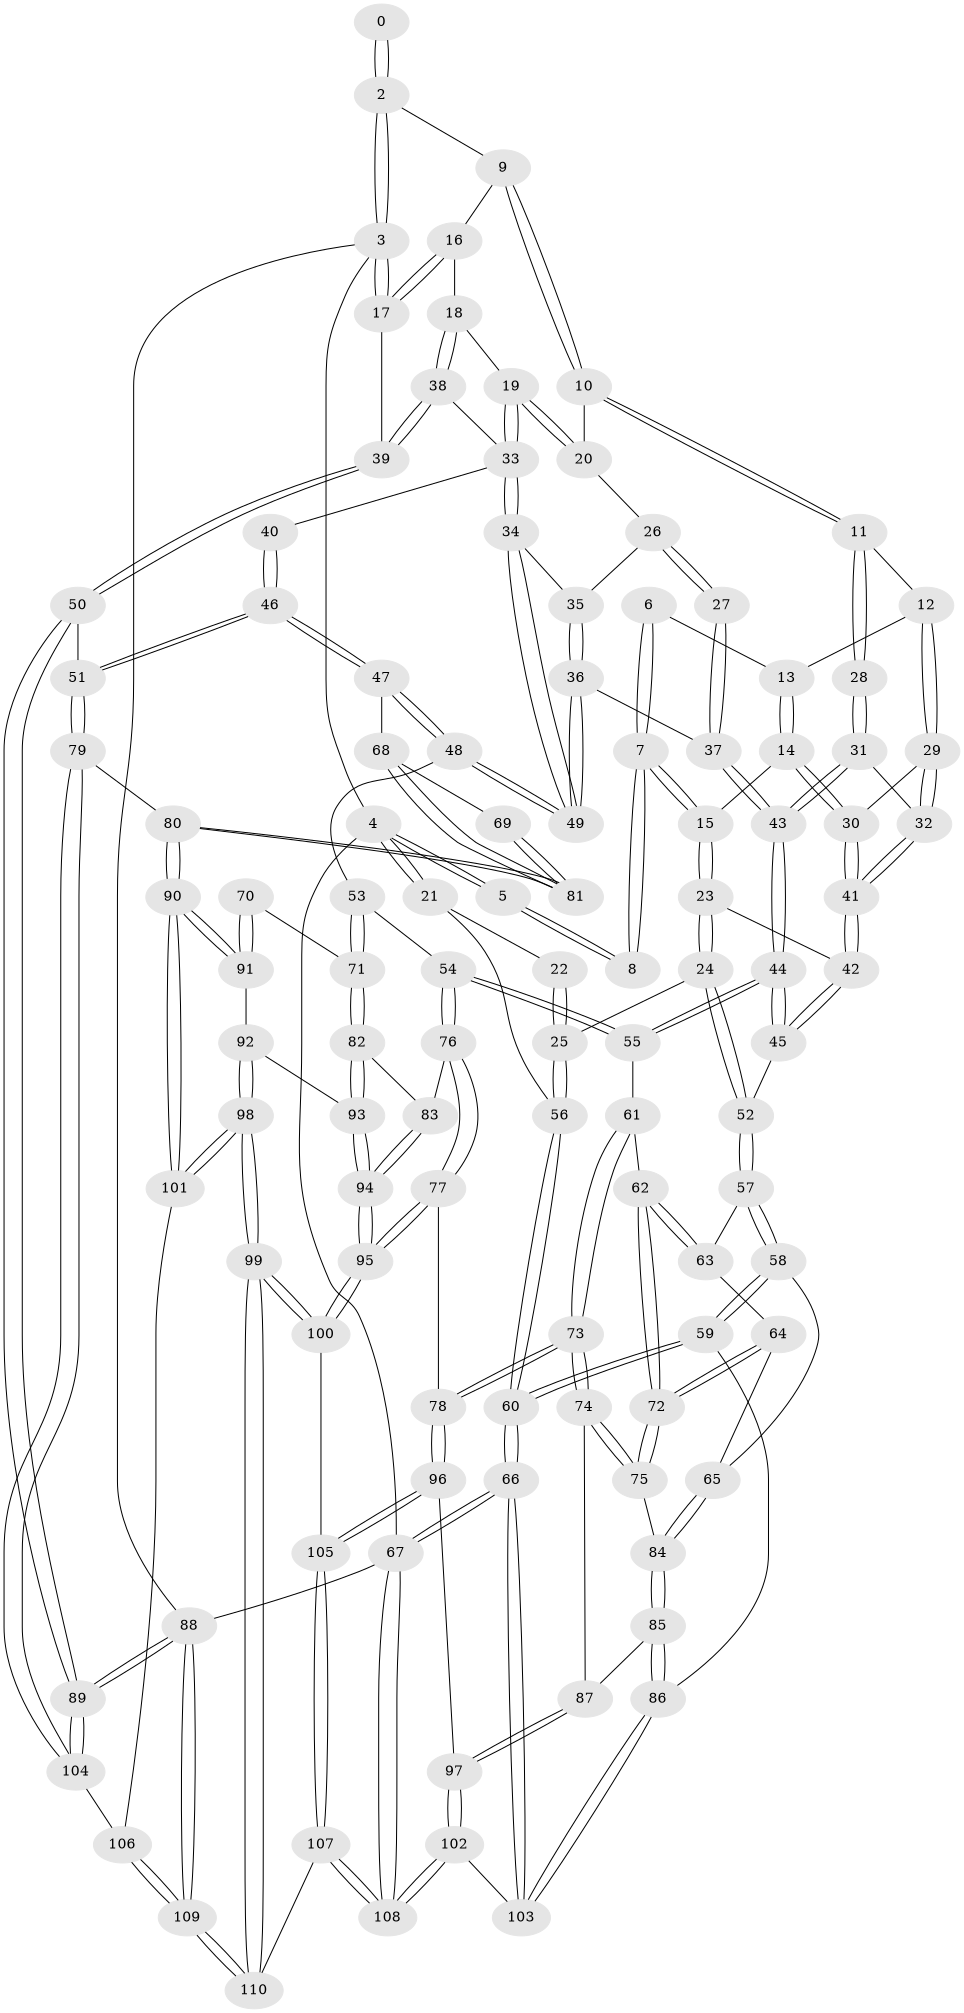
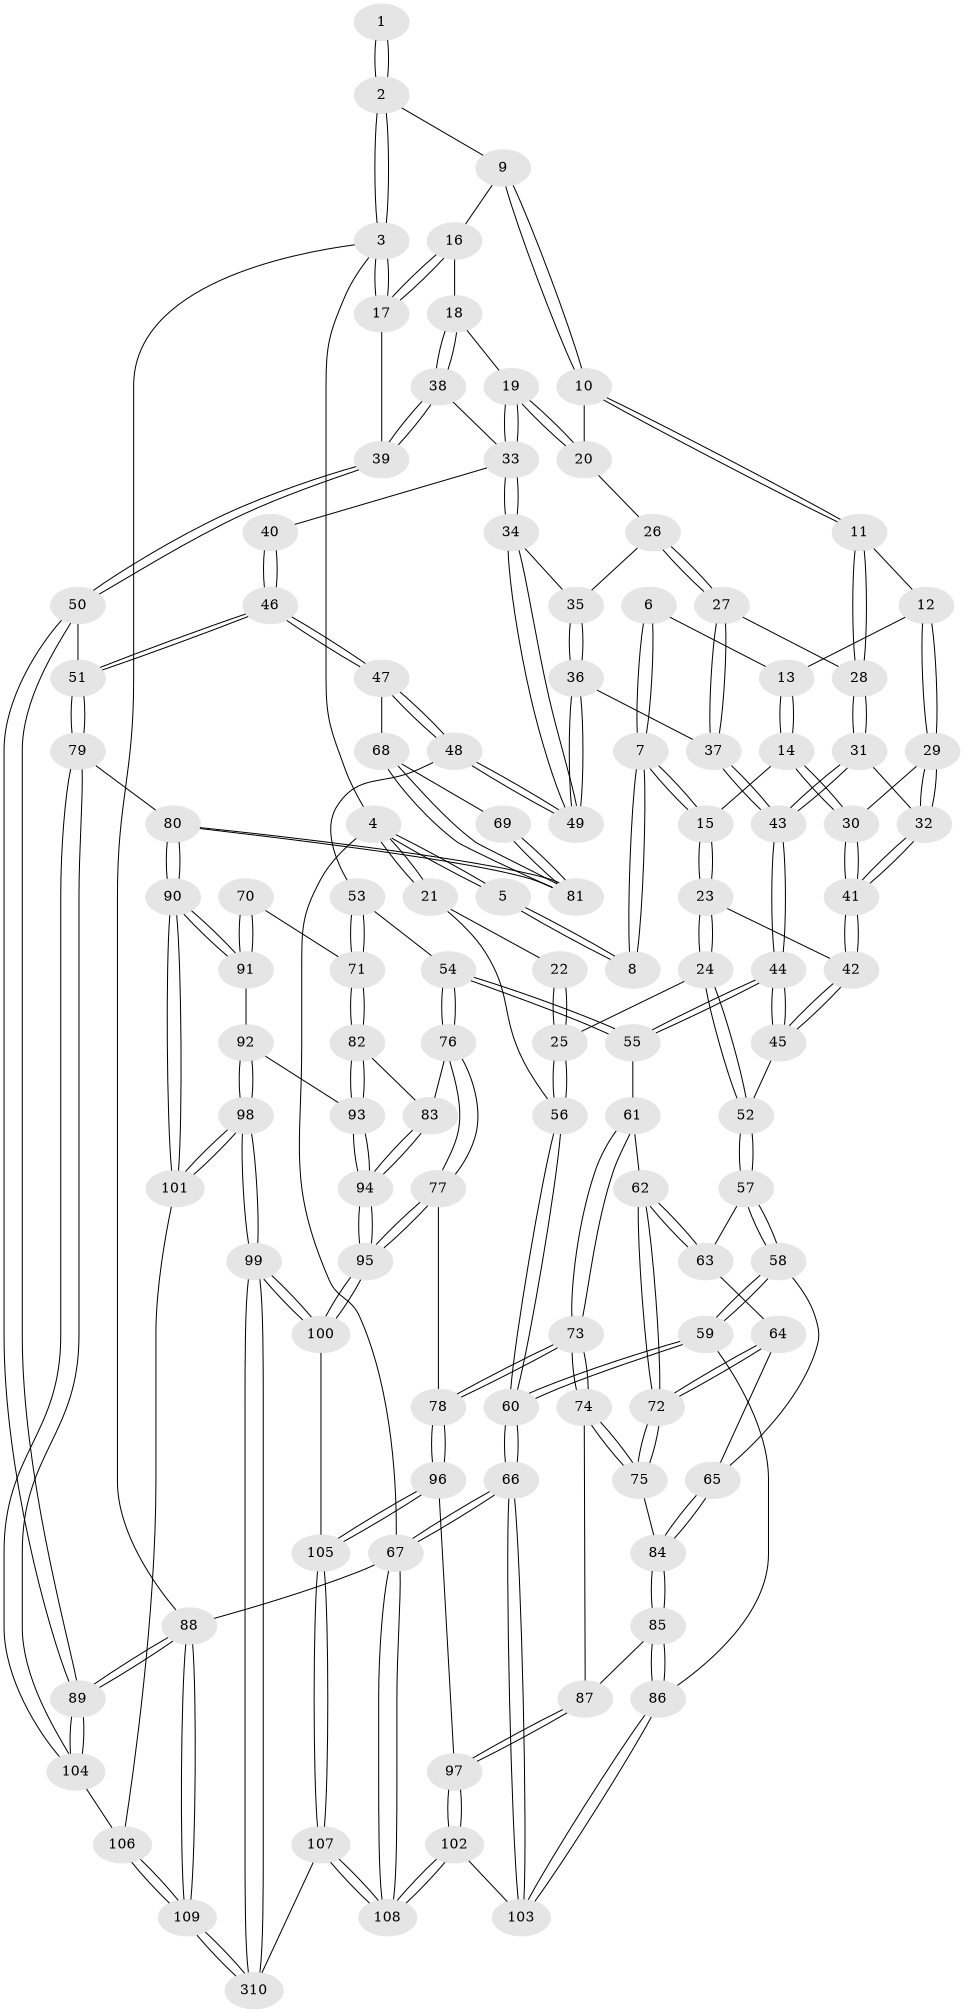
  graph {
    node [color=gray90 style=filled]
-   1 [label=0]
+   1
    2
    3
    9
    6
    7
    13
    4
    17
    88
    10
    16
    5
    21
    67
    39
    89
    109
    8
    22
    56
    108
    15
    14
    23
    11
    20
    18
    12
    28
    26
    29
    31
    30
    32
    41
    24
    42
    19
    38
    50
    33
    34
    40
    27
    35
    25
    60
    52
    45
    57
    37
    36
    43
    44
    49
    46
    51
    47
    55
    61
    48
    68
    79
    53
    69
    81
    54
    71
    104
    80
    58
    63
    76
    82
    77
    83
    62
    73
    66
    59
    65
    64
    86
    84
    103
    72
    74
    78
    75
    85
    70
    91
    92
    93
    87
    96
    97
    95
    94
    100
    105
    90
    106
    101
    102
-   110
+   110 [label=310]
    98
    99
    107
    1 -- 2
    1 -- 2
    2 -- 3
    2 -- 3
    2 -- 9
    3 -- 4
    3 -- 17
    3 -- 17
    3 -- 88
    9 -- 10
    9 -- 10
    9 -- 16
    6 -- 7
    6 -- 7
    6 -- 13
    7 -- 8
    7 -- 8
    7 -- 15
    7 -- 15
    13 -- 14
    13 -- 14
    4 -- 5
    4 -- 5
    4 -- 21
    4 -- 21
    4 -- 67
    17 -- 39
    88 -- 89
    88 -- 89
    88 -- 109
    88 -- 109
    10 -- 11
    10 -- 11
    10 -- 20
    16 -- 17
    16 -- 17
    16 -- 18
    5 -- 8
    5 -- 8
    21 -- 22
    21 -- 56
    67 -- 88
    67 -- 108
    67 -- 108
    39 -- 50
    39 -- 50
    89 -- 104
    89 -- 104
    109 -- 110
    109 -- 110
    22 -- 25
    22 -- 25
    56 -- 60
    56 -- 60
    15 -- 23
    15 -- 23
    14 -- 15
    14 -- 30
    14 -- 30
    23 -- 24
    23 -- 24
    23 -- 42
    11 -- 12
    11 -- 28
    11 -- 28
    20 -- 26
    18 -- 19
    18 -- 38
    18 -- 38
    12 -- 13
    12 -- 29
    12 -- 29
    28 -- 31
    28 -- 31
    26 -- 27
    26 -- 27
    26 -- 35
    29 -- 30
    29 -- 32
    29 -- 32
    31 -- 32
    31 -- 43
    31 -- 43
    30 -- 41
    30 -- 41
    32 -- 41
    32 -- 41
    41 -- 42
    41 -- 42
    24 -- 25
    24 -- 52
    24 -- 52
    42 -- 45
    42 -- 45
    19 -- 20
    19 -- 20
    19 -- 33
    19 -- 33
    38 -- 39
    38 -- 39
    38 -- 33
    50 -- 89
    50 -- 89
    50 -- 51
    33 -- 34
    33 -- 34
    33 -- 40
    34 -- 35
    34 -- 49
    34 -- 49
    40 -- 46
    40 -- 46
+   27 -- 28
    27 -- 37
    27 -- 37
    35 -- 36
    35 -- 36
    25 -- 56
    25 -- 56
    60 -- 66
    60 -- 66
    52 -- 57
    52 -- 57
    45 -- 52
    57 -- 58
    57 -- 58
    57 -- 63
    37 -- 43
    37 -- 43
    36 -- 37
    36 -- 49
    36 -- 49
    43 -- 44
    43 -- 44
    44 -- 45
    44 -- 45
    44 -- 55
    44 -- 55
    46 -- 51
    46 -- 51
    46 -- 47
    46 -- 47
    51 -- 79
    51 -- 79
    47 -- 48
    47 -- 48
    47 -- 68
    55 -- 61
    61 -- 62
    61 -- 73
    61 -- 73
    48 -- 49
    48 -- 49
    48 -- 53
    68 -- 69
    68 -- 81
    68 -- 81
    79 -- 104
    79 -- 104
    79 -- 80
    53 -- 54
    53 -- 71
    53 -- 71
    69 -- 81
    69 -- 81
    54 -- 55
    54 -- 55
    54 -- 76
    54 -- 76
    71 -- 82
    71 -- 82
    104 -- 106
    80 -- 81
    80 -- 81
    80 -- 90
    80 -- 90
    58 -- 59
    58 -- 59
    58 -- 65
    63 -- 64
    76 -- 77
    76 -- 77
    76 -- 83
    82 -- 83
    82 -- 93
    82 -- 93
    77 -- 78
    77 -- 95
    77 -- 95
    83 -- 94
    83 -- 94
    62 -- 63
    62 -- 63
    62 -- 72
    62 -- 72
    73 -- 74
    73 -- 74
    73 -- 78
    73 -- 78
    66 -- 67
    66 -- 67
    66 -- 103
    66 -- 103
    59 -- 60
    59 -- 60
    59 -- 86
    65 -- 84
    65 -- 84
    64 -- 65
    64 -- 72
    64 -- 72
    86 -- 103
    86 -- 103
    84 -- 85
    84 -- 85
    72 -- 75
    72 -- 75
    74 -- 75
    74 -- 75
    74 -- 87
    78 -- 96
    78 -- 96
    75 -- 84
    85 -- 86
    85 -- 86
    85 -- 87
    70 -- 71
    70 -- 91
    70 -- 91
    91 -- 92
    92 -- 93
    92 -- 98
    92 -- 98
    93 -- 94
    93 -- 94
    87 -- 97
    87 -- 97
    96 -- 97
    96 -- 105
    96 -- 105
    97 -- 102
    97 -- 102
    95 -- 100
    95 -- 100
    94 -- 95
    94 -- 95
    100 -- 105
    105 -- 107
    105 -- 107
    90 -- 91
    90 -- 91
    90 -- 101
    90 -- 101
    106 -- 109
    106 -- 109
    101 -- 106
    102 -- 108
    102 -- 108
    102 -- 103
    98 -- 101
    98 -- 101
    98 -- 99
    98 -- 99
    99 -- 100
    99 -- 100
    99 -- 110
    99 -- 110
    107 -- 108
    107 -- 108
    107 -- 110
  }
